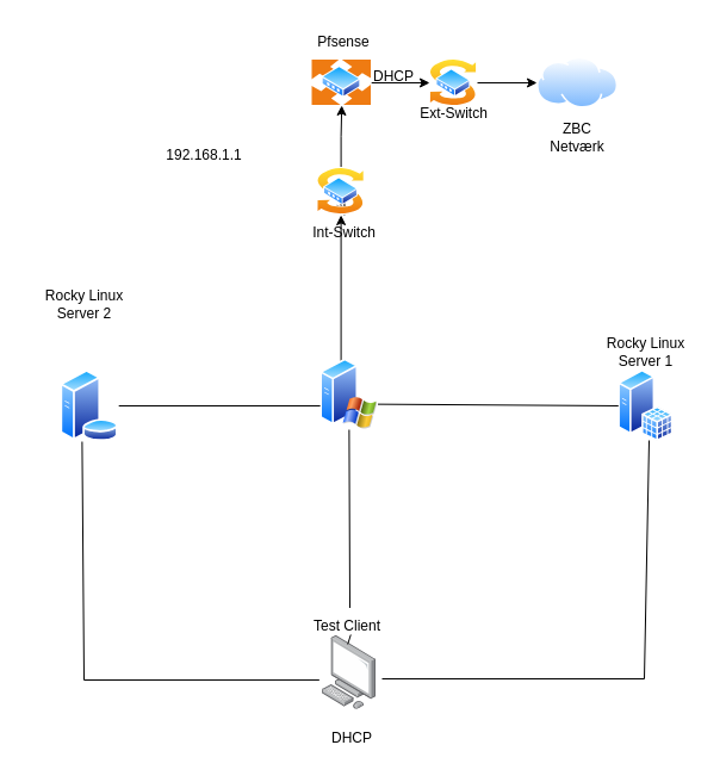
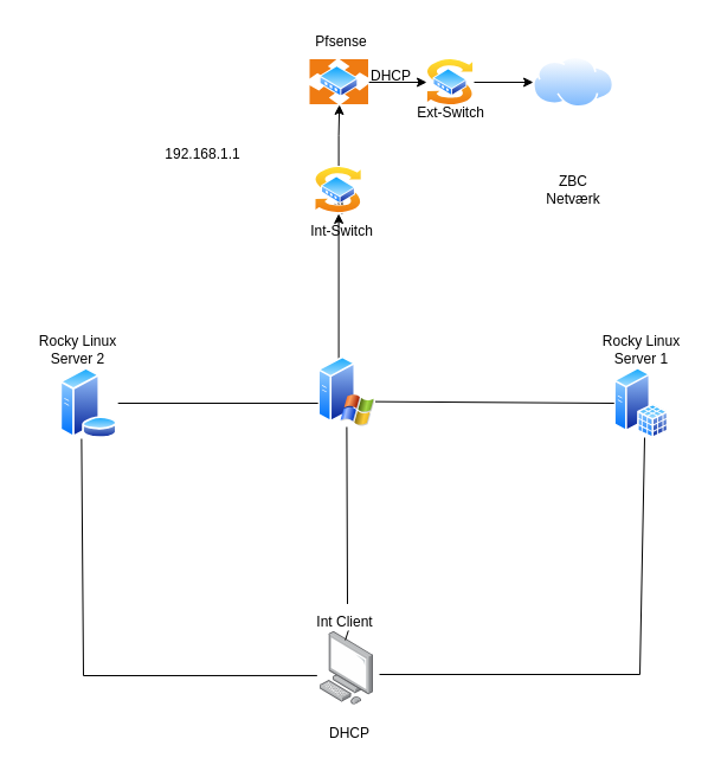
  <mxCell id="0" />
  <mxCell id="1" parent="0" />
  <mxCell id="2" value="" style="image;points=[];aspect=fixed;html=1;align=center;shadow=0;dashed=0;image=img/lib/allied_telesis/computer_and_terminals/Personal_Computer.svg;" parent="1" vertex="1"><mxGeometry x="269.6" y="533" width="45.6" height="61.8" as="geometry" /></mxCell>
  <mxCell id="3" style="edgeStyle=orthogonalEdgeStyle;rounded=0;orthogonalLoop=1;jettySize=auto;html=1;entryX=0.5;entryY=1;entryDx=0;entryDy=0;" parent="1" source="4" target="8" edge="1"><mxGeometry relative="1" as="geometry" /></mxCell>
  <mxCell id="4" value="" style="image;aspect=fixed;perimeter=ellipsePerimeter;html=1;align=center;shadow=0;dashed=0;spacingTop=3;image=img/lib/active_directory/database_server.svg;" parent="1" vertex="1"><mxGeometry x="50" y="310" width="49.2" height="60" as="geometry" /></mxCell>
  <mxCell id="5" style="edgeStyle=orthogonalEdgeStyle;rounded=0;orthogonalLoop=1;jettySize=auto;html=1;entryX=0.5;entryY=1;entryDx=0;entryDy=0;" parent="1" source="16" target="8" edge="1"><mxGeometry relative="1" as="geometry" /></mxCell>
  <mxCell id="6" value="" style="image;aspect=fixed;perimeter=ellipsePerimeter;html=1;align=center;shadow=0;dashed=0;spacingTop=3;image=img/lib/active_directory/windows_server_2.svg;" parent="1" vertex="1"><mxGeometry x="268.4" y="300" width="48" height="60" as="geometry" /></mxCell>
  <mxCell id="7" style="edgeStyle=orthogonalEdgeStyle;rounded=0;orthogonalLoop=1;jettySize=auto;html=1;" parent="1" source="8" target="10" edge="1"><mxGeometry relative="1" as="geometry" /></mxCell>
  <mxCell id="8" value="" style="image;aspect=fixed;perimeter=ellipsePerimeter;html=1;align=center;shadow=0;dashed=0;spacingTop=3;image=img/lib/active_directory/switch.svg;" parent="1" vertex="1"><mxGeometry x="265.6" y="140" width="40" height="40" as="geometry" /></mxCell>
  <mxCell id="9" style="edgeStyle=orthogonalEdgeStyle;rounded=0;orthogonalLoop=1;jettySize=auto;html=1;entryX=0;entryY=0.5;entryDx=0;entryDy=0;" parent="1" source="15" target="11" edge="1"><mxGeometry relative="1" as="geometry" /></mxCell>
  <mxCell id="10" value="" style="image;aspect=fixed;perimeter=ellipsePerimeter;html=1;align=center;shadow=0;dashed=0;spacingTop=3;image=img/lib/active_directory/router.svg;" parent="1" vertex="1"><mxGeometry x="261.2" y="50" width="50" height="38" as="geometry" /></mxCell>
  <mxCell id="11" value="" style="image;aspect=fixed;perimeter=ellipsePerimeter;html=1;align=center;shadow=0;dashed=0;spacingTop=3;image=img/lib/active_directory/internet_cloud.svg;" parent="1" vertex="1"><mxGeometry x="450" y="47.5" width="68.25" height="43" as="geometry" /></mxCell>
- <mxCell id="12" value="ZBC Netværk" style="text;html=1;strokeColor=none;fillColor=none;align=center;verticalAlign=middle;whiteSpace=wrap;rounded=0;" parent="1" vertex="1"><mxGeometry x="454" y="100" width="60" height="30" as="geometry" /></mxCell>
- <mxCell id="13" value="Rocky Linux Server 2" style="text;html=1;strokeColor=none;fillColor=none;align=center;verticalAlign=middle;whiteSpace=wrap;rounded=0;" parent="1" vertex="1"><mxGeometry x="25" y="240" width="90.8" height="30" as="geometry" /></mxCell>
+ <mxCell id="12" value="ZBC Netværk" style="text;html=1;strokeColor=none;fillColor=none;align=center;verticalAlign=middle;whiteSpace=wrap;rounded=0;" parent="1" vertex="1"><mxGeometry x="454" y="145" width="60" height="30" as="geometry" /></mxCell>
+ <mxCell id="13" value="Rocky Linux Server 2" style="text;html=1;strokeColor=none;fillColor=none;align=center;verticalAlign=middle;whiteSpace=wrap;rounded=0;" parent="1" vertex="1"><mxGeometry x="20" y="280" width="90.8" height="30" as="geometry" /></mxCell>
  <mxCell id="14" value="" style="edgeStyle=orthogonalEdgeStyle;rounded=0;orthogonalLoop=1;jettySize=auto;html=1;entryX=0;entryY=0.5;entryDx=0;entryDy=0;" parent="1" source="10" target="15" edge="1"><mxGeometry relative="1" as="geometry"><mxPoint x="311" y="69" as="sourcePoint" /><mxPoint x="450" y="69" as="targetPoint" /></mxGeometry></mxCell>
  <mxCell id="15" value="" style="image;aspect=fixed;perimeter=ellipsePerimeter;html=1;align=center;shadow=0;dashed=0;spacingTop=3;image=img/lib/active_directory/switch.svg;" parent="1" vertex="1"><mxGeometry x="360" y="49" width="40" height="40" as="geometry" /></mxCell>
  <mxCell id="16" value="Int-Switch" style="text;html=1;strokeColor=none;fillColor=none;align=center;verticalAlign=middle;whiteSpace=wrap;rounded=0;" parent="1" vertex="1"><mxGeometry x="243" y="180" width="90.8" height="30" as="geometry" /></mxCell>
  <mxCell id="17" value="Ext-Switch" style="text;html=1;strokeColor=none;fillColor=none;align=center;verticalAlign=middle;whiteSpace=wrap;rounded=0;" parent="1" vertex="1"><mxGeometry x="334.6" y="80" width="90.8" height="30" as="geometry" /></mxCell>
  <mxCell id="18" value="Pfsense" style="text;html=1;strokeColor=none;fillColor=none;align=center;verticalAlign=middle;whiteSpace=wrap;rounded=0;" parent="1" vertex="1"><mxGeometry x="258.4" y="20" width="60" height="30" as="geometry" /></mxCell>
  <mxCell id="19" value="192.168.1.1" style="text;html=1;strokeColor=none;fillColor=none;align=center;verticalAlign=middle;whiteSpace=wrap;rounded=0;" parent="1" vertex="1"><mxGeometry x="141.2" y="115" width="60" height="30" as="geometry" /></mxCell>
  <mxCell id="20" value="DHCP" style="text;html=1;strokeColor=none;fillColor=none;align=center;verticalAlign=middle;whiteSpace=wrap;rounded=0;" parent="1" vertex="1"><mxGeometry x="300" y="49" width="60" height="30" as="geometry" /></mxCell>
  <mxCell id="21" value="DHCP" style="text;html=1;strokeColor=none;fillColor=none;align=center;verticalAlign=middle;whiteSpace=wrap;rounded=0;" parent="1" vertex="1"><mxGeometry x="275.2" y="610" width="40" height="18.2" as="geometry" /></mxCell>
  <mxCell id="22" value="" style="image;aspect=fixed;perimeter=ellipsePerimeter;html=1;align=center;shadow=0;dashed=0;spacingTop=3;image=img/lib/active_directory/sql_server.svg;" parent="1" vertex="1"><mxGeometry x="518.25" y="310" width="46.2" height="60" as="geometry" /></mxCell>
  <mxCell id="23" value="Rocky Linux Server 1" style="text;html=1;strokeColor=none;fillColor=none;align=center;verticalAlign=middle;whiteSpace=wrap;rounded=0;" vertex="1" parent="1"><mxGeometry x="495.95" y="280" width="90.8" height="30" as="geometry" /></mxCell>
  <mxCell id="24" value="" style="shape=image;html=1;verticalAlign=top;verticalLabelPosition=bottom;labelBackgroundColor=#ffffff;imageAspect=0;aspect=fixed;image=https://cdn1.iconfinder.com/data/icons/Futurosoft%20Icons%200.5.2/128x128/apps/tux.png" vertex="1" parent="1"><mxGeometry x="530" y="350" width="20" height="20" as="geometry" /></mxCell>
  <mxCell id="25" value="" style="shape=image;html=1;verticalAlign=top;verticalLabelPosition=bottom;labelBackgroundColor=#ffffff;imageAspect=0;aspect=fixed;image=https://cdn1.iconfinder.com/data/icons/Futurosoft%20Icons%200.5.2/128x128/apps/tux.png" vertex="1" parent="1"><mxGeometry x="58.4" y="350" width="20" height="20" as="geometry" /></mxCell>
  <mxCell id="26" value="" style="endArrow=none;html=1;rounded=0;entryX=0.5;entryY=1;entryDx=0;entryDy=0;exitX=0.53;exitY=-0.017;exitDx=0;exitDy=0;exitPerimeter=0;" edge="1" parent="1" source="31" target="6"><mxGeometry width="50" height="50" relative="1" as="geometry"><mxPoint x="230" y="460" as="sourcePoint" /><mxPoint x="280" y="410" as="targetPoint" /></mxGeometry></mxCell>
  <mxCell id="27" value="" style="endArrow=none;html=1;rounded=0;entryX=0;entryY=0.5;entryDx=0;entryDy=0;exitX=1.002;exitY=0.644;exitDx=0;exitDy=0;exitPerimeter=0;" edge="1" parent="1" source="6" target="22"><mxGeometry width="50" height="50" relative="1" as="geometry"><mxPoint x="270" y="370" as="sourcePoint" /><mxPoint x="320" y="320" as="targetPoint" /></mxGeometry></mxCell>
  <mxCell id="28" value="" style="endArrow=none;html=1;rounded=0;entryX=0.5;entryY=1;entryDx=0;entryDy=0;" edge="1" parent="1"><mxGeometry width="50" height="50" relative="1" as="geometry"><mxPoint x="320" y="569" as="sourcePoint" /><mxPoint x="544" y="369" as="targetPoint" /><Array as="points"><mxPoint x="540" y="569" /></Array></mxGeometry></mxCell>
  <mxCell id="29" value="" style="endArrow=none;html=1;rounded=0;entryX=0.5;entryY=1;entryDx=0;entryDy=0;exitX=-0.049;exitY=0.598;exitDx=0;exitDy=0;exitPerimeter=0;" edge="1" parent="1" source="2" target="25"><mxGeometry width="50" height="50" relative="1" as="geometry"><mxPoint x="260" y="490" as="sourcePoint" /><mxPoint x="310" y="440" as="targetPoint" /><Array as="points"><mxPoint x="70" y="570" /></Array></mxGeometry></mxCell>
  <mxCell id="30" value="" style="endArrow=none;html=1;rounded=0;entryX=0.5;entryY=1;entryDx=0;entryDy=0;exitX=0.53;exitY=-0.017;exitDx=0;exitDy=0;exitPerimeter=0;" edge="1" parent="1" source="2" target="31"><mxGeometry width="50" height="50" relative="1" as="geometry"><mxPoint x="294" y="532" as="sourcePoint" /><mxPoint x="292" y="360" as="targetPoint" /></mxGeometry></mxCell>
- <mxCell id="31" value="Test Client" style="text;html=1;strokeColor=none;fillColor=none;align=center;verticalAlign=middle;whiteSpace=wrap;rounded=0;" parent="1" vertex="1"><mxGeometry x="261.2" y="510" width="60" height="30" as="geometry" /></mxCell>
+ <mxCell id="31" value="Int Client" style="text;html=1;strokeColor=none;fillColor=none;align=center;verticalAlign=middle;whiteSpace=wrap;rounded=0;" parent="1" vertex="1"><mxGeometry x="261.2" y="510" width="60" height="30" as="geometry" /></mxCell>
